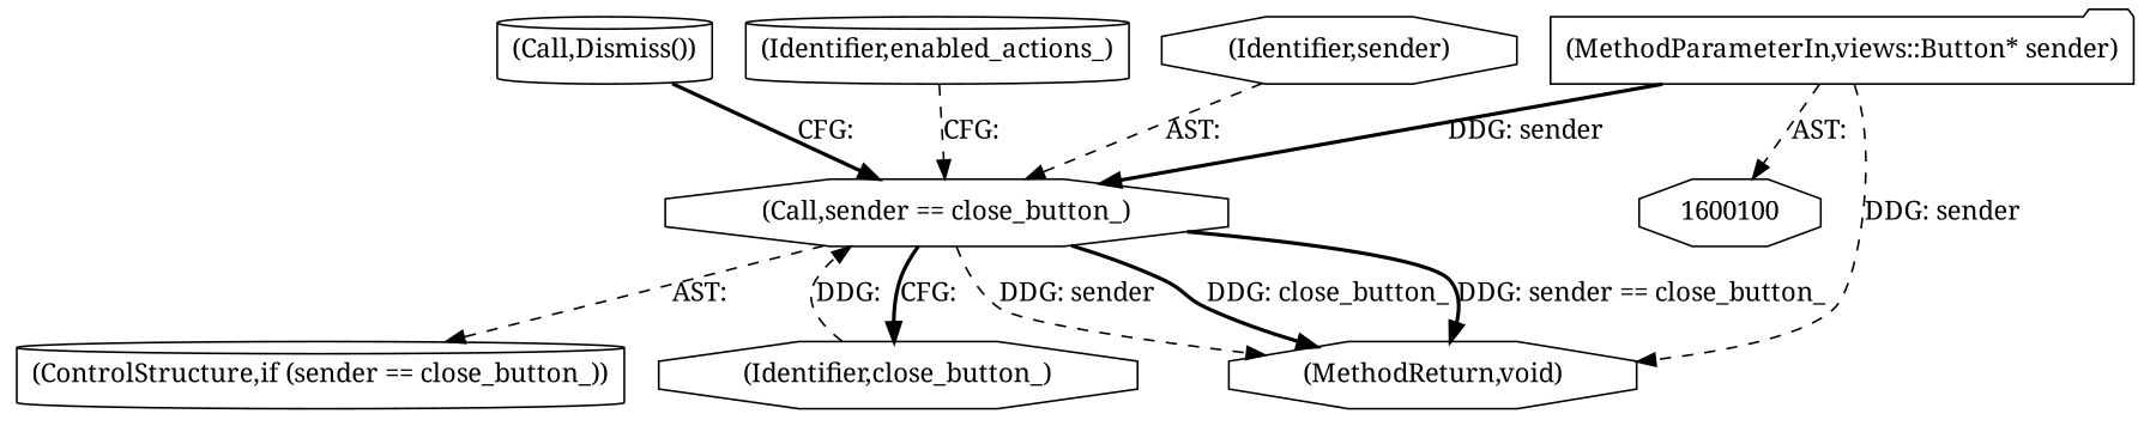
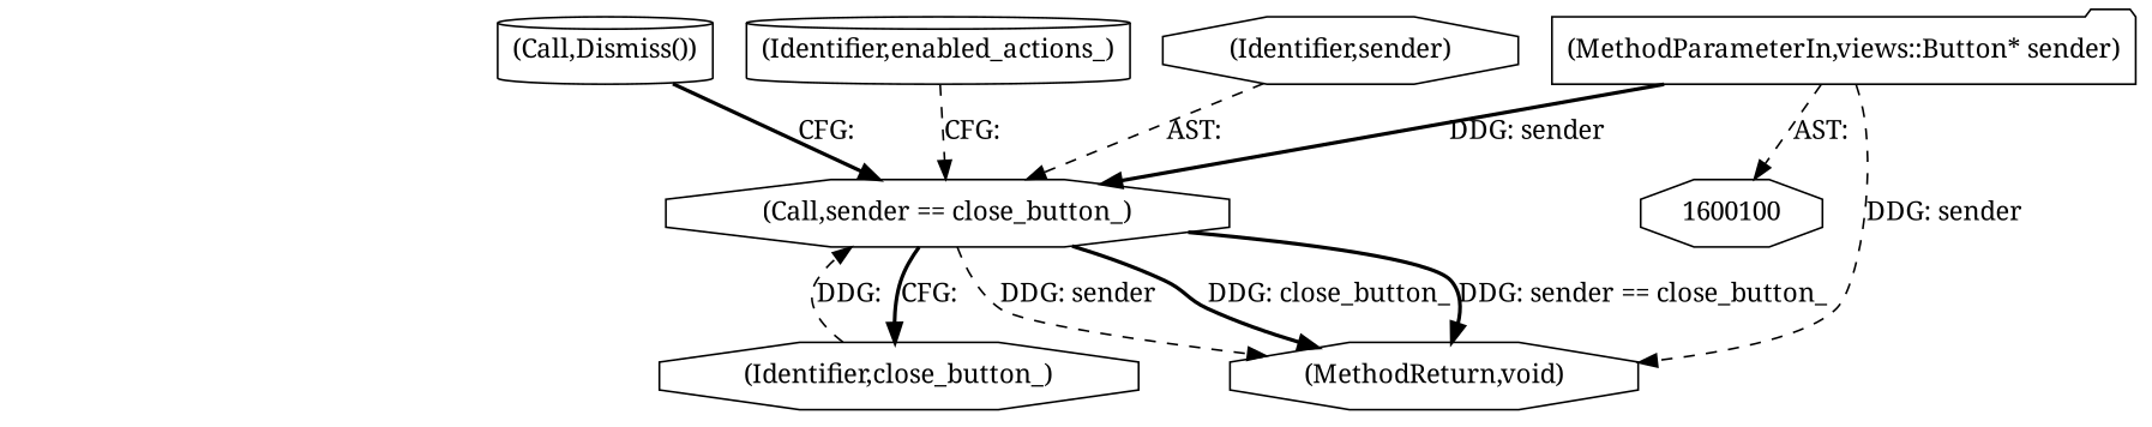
  digraph {
    fontname="Noto Serif"
    node [fontname="Noto Serif" shape=octagon]
    edge [fontname="Noto Serif" style=dashed]
    n1 [label="(Call,sender == close_button_)"]
    n2 [label="(Identifier,close_button_)"]
-   n3 [label="(ControlStructure,if (sender == close_button_))" shape=cylinder]
    n4 [label="(MethodReturn,void)"]
    n5 [label="(MethodParameterIn,views::Button* sender)" shape=folder]
    n6 [label=1600100]
    n7 [label="(Call,Dismiss())" shape=cylinder]
    n8 [label="(Identifier,enabled_actions_)" shape=cylinder]
    n9 [label="(Identifier,sender)"]
    n1 -> n2 [label="CFG: " style=bold]
-   n1 -> n3 [label="AST: "]
    n1 -> n4 [label="DDG: close_button_" style=bold]
    n1 -> n4 [label="DDG: sender == close_button_" style=bold]
    n1 -> n4 [label="DDG: sender"]
    n2 -> n1 [label="DDG: "]
    n5 -> n1 [label="DDG: sender" style=bold]
    n5 -> n4 [label="DDG: sender"]
    n5 -> n6 [label="AST: "]
    n7 -> n1 [label="CFG: " style=bold]
    n8 -> n1 [label="CFG: "]
    n9 -> n1 [label="AST: "]
  }
